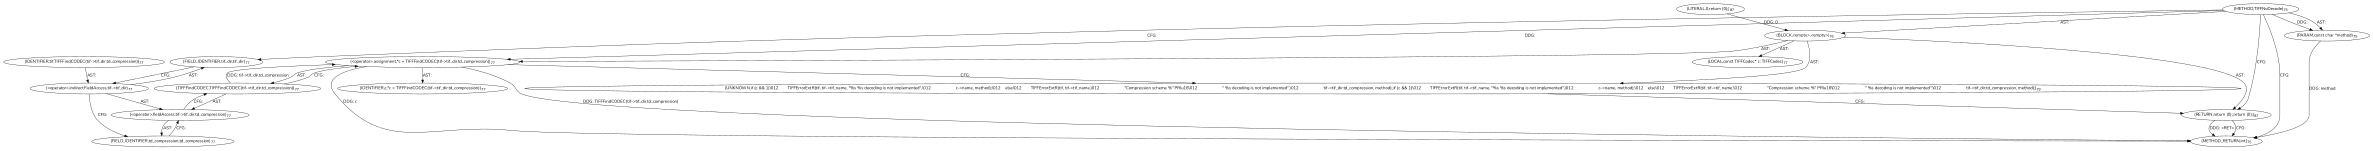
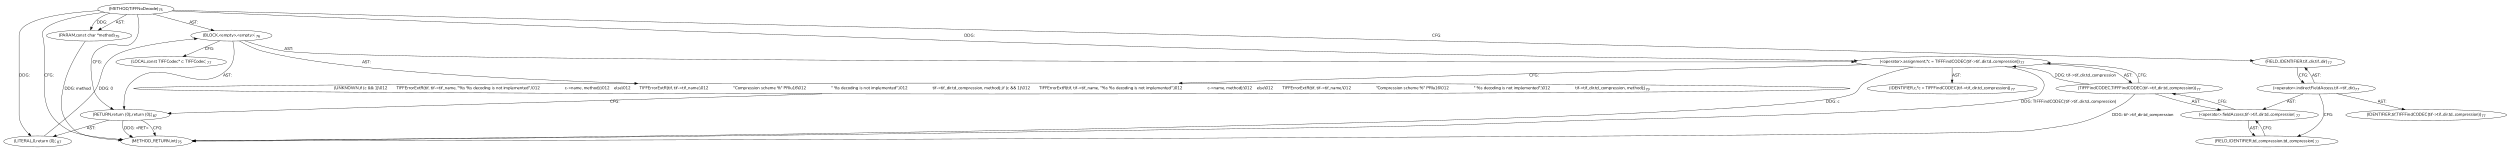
  digraph {
    fontname=Nunito
    node [fontname=Nunito]
    edge [fontname=Nunito]
    n1 [label=<(METHOD,TIFFNoDecode)<SUB>75</SUB>>]
    n2 [label=<(PARAM,const char *method)<SUB>75</SUB>>]
    n3 [label=<(BLOCK,&lt;empty&gt;,&lt;empty&gt;)<SUB>76</SUB>>]
    n4 [label=<(&lt;operator&gt;.assignment,*c = TIFFFindCODEC(tif-&gt;tif_dir.td_compression))<SUB>77</SUB>>]
    n5 [label=<(FIELD_IDENTIFIER,tif_dir,tif_dir)<SUB>77</SUB>>]
    n6 [label=<(RETURN,return (0);,return (0);)<SUB>87</SUB>>]
    n7 [label=<(LITERAL,0,return (0);)<SUB>87</SUB>>]
    n8 [label=<(METHOD_RETURN,int)<SUB>75</SUB>>]
    n9 [label=<(LOCAL,const TIFFCodec* c: TIFFCodec)<SUB>77</SUB>>]
    n10 [label=<(UNKNOWN,if (c &amp;&amp; 1)\012        TIFFErrorExtR(tif, tif-&gt;tif_name, &quot;%s %s decoding is not implemented&quot;,\012                      c-&gt;name, method);\012    else\012        TIFFErrorExtR(tif, tif-&gt;tif_name,\012                      &quot;Compression scheme %&quot; PRIu16\012                      &quot; %s decoding is not implemented&quot;,\012                      tif-&gt;tif_dir.td_compression, method);,if (c &amp;&amp; 1)\012        TIFFErrorExtR(tif, tif-&gt;tif_name, &quot;%s %s decoding is not implemented&quot;,\012                      c-&gt;name, method);\012    else\012        TIFFErrorExtR(tif, tif-&gt;tif_name,\012                      &quot;Compression scheme %&quot; PRIu16\012                      &quot; %s decoding is not implemented&quot;,\012                      tif-&gt;tif_dir.td_compression, method);)<SUB>79</SUB>>]
    n11 [label=<(IDENTIFIER,c,*c = TIFFFindCODEC(tif-&gt;tif_dir.td_compression))<SUB>77</SUB>>]
    n12 [label=<(TIFFFindCODEC,TIFFFindCODEC(tif-&gt;tif_dir.td_compression))<SUB>77</SUB>>]
    n13 [label=<(&lt;operator&gt;.indirectFieldAccess,tif-&gt;tif_dir)<SUB>77</SUB>>]
    n14 [label=<(&lt;operator&gt;.fieldAccess,tif-&gt;tif_dir.td_compression)<SUB>77</SUB>>]
    n15 [label=<(FIELD_IDENTIFIER,td_compression,td_compression)<SUB>77</SUB>>]
    n16 [label=<(IDENTIFIER,tif,TIFFFindCODEC(tif-&gt;tif_dir.td_compression))<SUB>77</SUB>>]
    n1 -> n2 [label="AST: "]
    n1 -> n2 [label="DDG: "]
    n1 -> n3 [label="AST: "]
    n1 -> n4 [label="DDG: "]
    n1 -> n5 [label="CFG: "]
    n1 -> n6 [label="CFG: "]
+   n1 -> n7 [label="DDG: "]
    n1 -> n8 [label="CFG: "]
    n2 -> n8 [label="DDG: method"]
    n3 -> n4 [label="AST: "]
    n3 -> n6 [label="AST: "]
-   n3 -> n9 [label="AST: "]
+   n3 -> n9 [label="CFG: "]
    n3 -> n10 [label="AST: "]
    n4 -> n8 [label="DDG: c"]
    n4 -> n8 [label="DDG: TIFFFindCODEC(tif-&gt;tif_dir.td_compression)"]
    n4 -> n10 [label="CFG: "]
    n4 -> n11 [label="AST: "]
    n4 -> n12 [label="AST: "]
    n5 -> n13 [label="CFG: "]
+   n6 -> n7 [label="AST: "]
    n6 -> n8 [label="CFG: "]
    n6 -> n8 [label="DDG: &lt;RET&gt;"]
    n7 -> n3 [label="DDG: 0"]
    n10 -> n6 [label="CFG: "]
    n12 -> n4 [label="CFG: "]
    n12 -> n4 [label="DDG: tif-&gt;tif_dir.td_compression"]
+   n12 -> n8 [label="DDG: tif-&gt;tif_dir.td_compression"]
    n12 -> n14 [label="AST: "]
    n13 -> n5 [label="AST: "]
    n13 -> n14 [label="AST: "]
    n13 -> n15 [label="CFG: "]
-   n16 -> n13 [label="AST: "]
+   n13 -> n16 [label="AST: "]
    n14 -> n12 [label="CFG: "]
    n14 -> n15 [label="AST: "]
    n15 -> n14 [label="CFG: "]
  }
